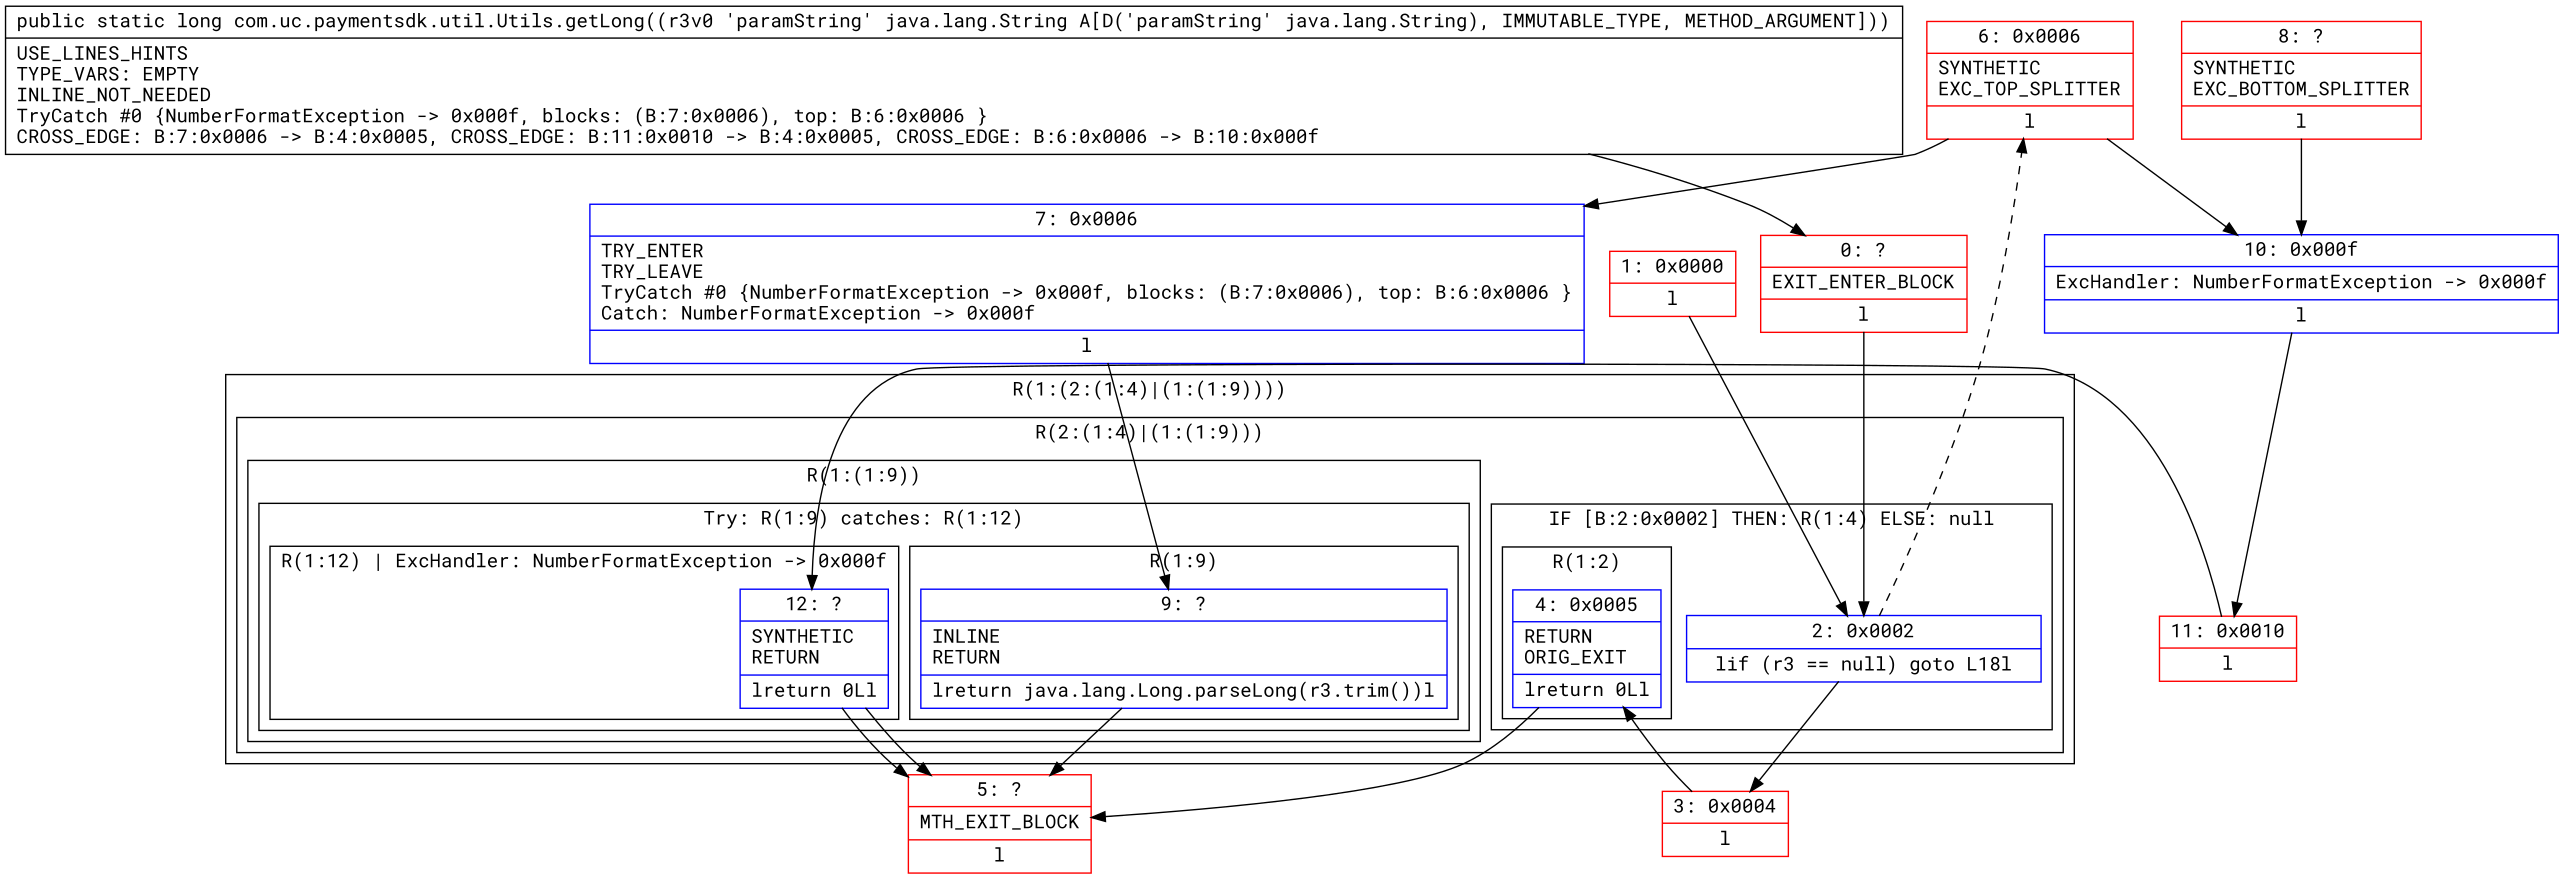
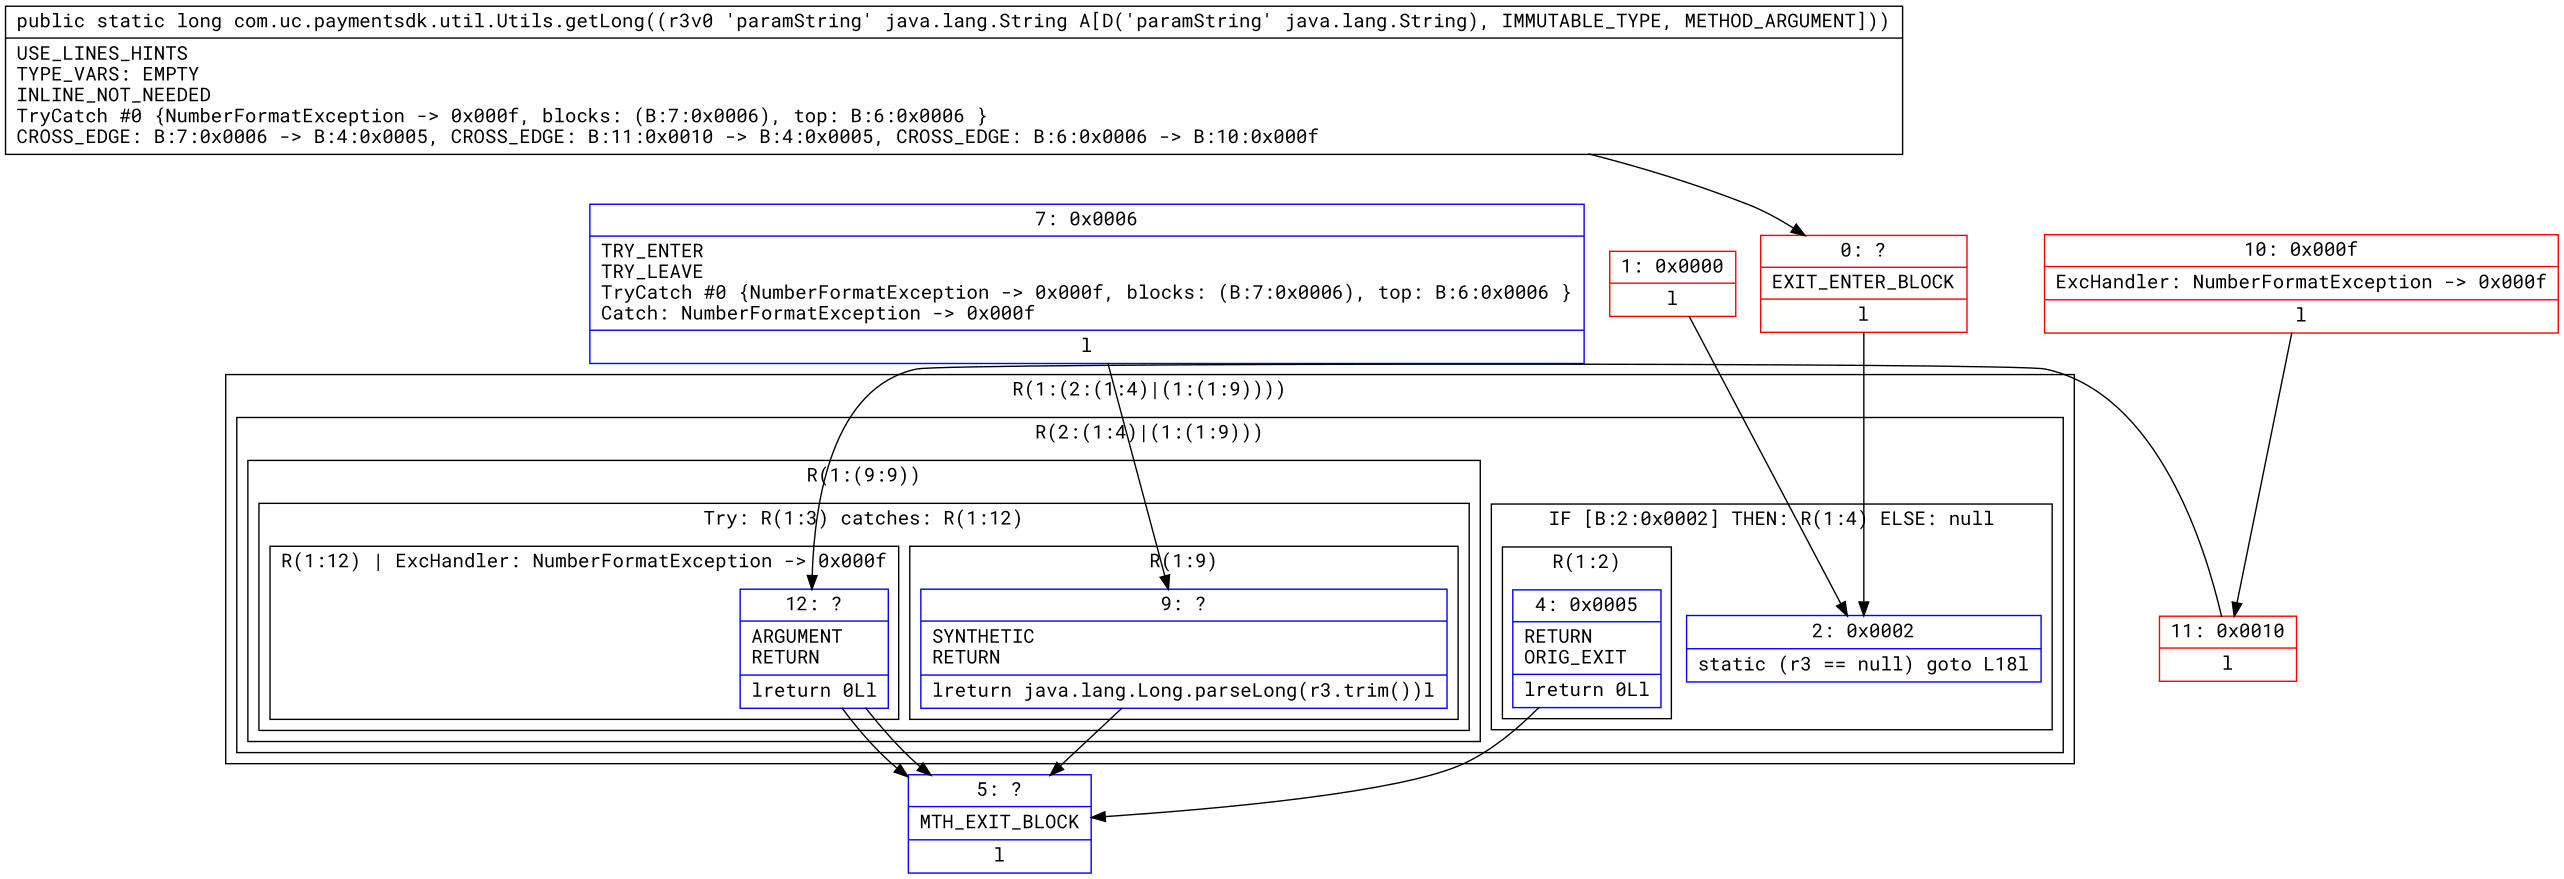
  digraph {
    fontname="Roboto Mono"
    node [color=red fontname="Roboto Mono" shape=record]
    edge [fontname="Roboto Mono"]
    n1 [color=blue label="{4\:\ 0x0005|RETURN\lORIG_EXIT\l|lreturn 0Ll}"]
-   n2 [color=blue label="{2\:\ 0x0002|lif (r3 == null) goto L18l}"]
-   n3 [color=blue label="{9\:\ ?|INLINE\lRETURN\l|lreturn java.lang.Long.parseLong(r3.trim())l}"]
-   n4 [color=blue label="{12\:\ ?|SYNTHETIC\lRETURN\l|lreturn 0Ll}"]
-   n5 [label="{5\:\ ?|MTH_EXIT_BLOCK\l|l}"]
-   n6 [label="{3\:\ 0x0004|l}"]
-   n7 [label="{6\:\ 0x0006|SYNTHETIC\lEXC_TOP_SPLITTER\l|l}"]
+   n2 [color=blue label="{2\:\ 0x0002|static (r3 == null) goto L18l}"]
+   n3 [color=blue label="{9\:\ ?|SYNTHETIC\lRETURN\l|lreturn java.lang.Long.parseLong(r3.trim())l}"]
+   n4 [color=blue label="{12\:\ ?|ARGUMENT\lRETURN\l|lreturn 0Ll}"]
+   n5 [color=blue label="{5\:\ ?|MTH_EXIT_BLOCK\l|l}"]
    n8 [color=blue label="{7\:\ 0x0006|TRY_ENTER\lTRY_LEAVE\lTryCatch #0 \{NumberFormatException \-\> 0x000f, blocks: (B:7:0x0006), top: B:6:0x0006 \}\lCatch: NumberFormatException \-\> 0x000f\l|l}"]
-   n9 [color=blue label="{10\:\ 0x000f|ExcHandler: NumberFormatException \-\> 0x000f\l|l}"]
+   n9 [label="{10\:\ 0x000f|ExcHandler: NumberFormatException \-\> 0x000f\l|l}"]
    n10 [label="{0\:\ ?|EXIT_ENTER_BLOCK\l|l}"]
    n11 [label="{1\:\ 0x0000|l}"]
    n12 [label="{11\:\ 0x0010|l}"]
-   n13 [label="{8\:\ ?|SYNTHETIC\lEXC_BOTTOM_SPLITTER\l|l}"]
    n14 [label="{public static long com.uc.paymentsdk.util.Utils.getLong((r3v0 'paramString' java.lang.String A[D('paramString' java.lang.String), IMMUTABLE_TYPE, METHOD_ARGUMENT]))  | USE_LINES_HINTS\lTYPE_VARS: EMPTY\lINLINE_NOT_NEEDED\lTryCatch #0 \{NumberFormatException \-\> 0x000f, blocks: (B:7:0x0006), top: B:6:0x0006 \}\lCROSS_EDGE: B:7:0x0006 \-\> B:4:0x0005, CROSS_EDGE: B:11:0x0010 \-\> B:4:0x0005, CROSS_EDGE: B:6:0x0006 \-\> B:10:0x000f\l}" color=""]
    subgraph cluster_1 {
      label="R(1:(2:(1:4)|(1:(1:9))))"
      subgraph cluster_2 {
        label="R(2:(1:4)|(1:(1:9)))"
        subgraph cluster_3 {
          label="IF [B:2:0x0002] THEN: R(1:4) ELSE: null"
          n2
          subgraph cluster_4 {
            label="R(1:2)"
            n1
          }
        }
        subgraph cluster_5 {
-         label="R(1:(1:9))"
+         label="R(1:(9:9))"
          subgraph cluster_6 {
-           label="Try: R(1:9) catches: R(1:12)"
+           label="Try: R(1:3) catches: R(1:12)"
            subgraph cluster_7 {
              label="R(1:9)"
              n3
            }
            subgraph cluster_8 {
              label="R(1:12) | ExcHandler: NumberFormatException \-\> 0x000f\l"
              n4
            }
          }
        }
      }
    }
    subgraph cluster_9 {
      label="R(1:12) | ExcHandler: NumberFormatException \-\> 0x000f\l"
    }
    n1 -> n5
-   n2 -> n6
-   n2 -> n7 [style=dashed]
    n3 -> n5
    n4 -> n5
    n4 -> n5
-   n6 -> n1
-   n7 -> n8
-   n7 -> n9
    n8 -> n3
    n9 -> n12
    n10 -> n2
    n11 -> n2
    n12 -> n4
-   n13 -> n9
    n14 -> n10
  }
